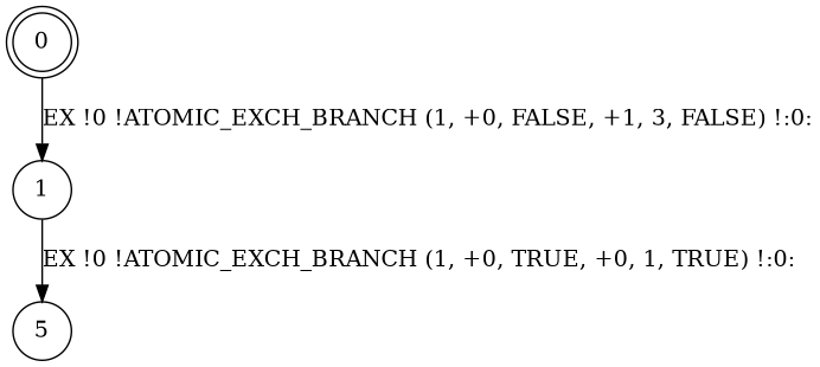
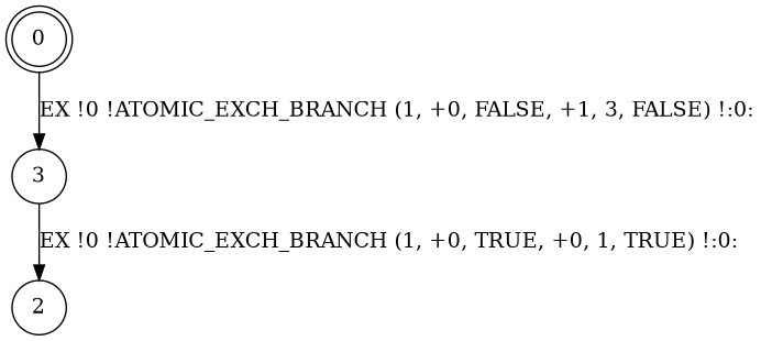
  digraph {
    node [shape=circle]
    0 [peripheries=2]
-   1
-   2 [label=5]
+   1 [label=3]
+   2
    0 -> 1 [label="EX !0 !ATOMIC_EXCH_BRANCH (1, +0, FALSE, +1, 3, FALSE) !:0:"]
    1 -> 2 [label="EX !0 !ATOMIC_EXCH_BRANCH (1, +0, TRUE, +0, 1, TRUE) !:0:"]
  }
